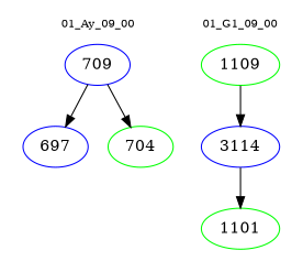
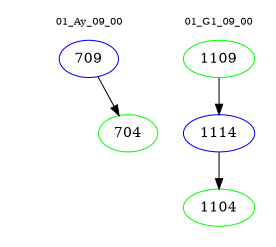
  digraph {
    node [color=blue]
    edge [color=black]
    n1 [label=709]
-   n2 [label=697]
    n3 [color=green label=704]
-   n4 [label=3114]
-   n5 [color=green label=1101]
+   n4 [label=1114]
+   n5 [color=green label=1104]
    n6 [color=green label=1109]
    subgraph cluster_1 {
      color=white
      fontsize=10
      label="01_Ay_09_00"
      n1
-     n2
      n3
    }
    subgraph cluster_2 {
      color=white
      fontsize=10
      label="01_G1_09_00"
      n4
      n5
      n6
    }
-   n1 -> n2
    n1 -> n3
    n4 -> n5
    n6 -> n4
  }
